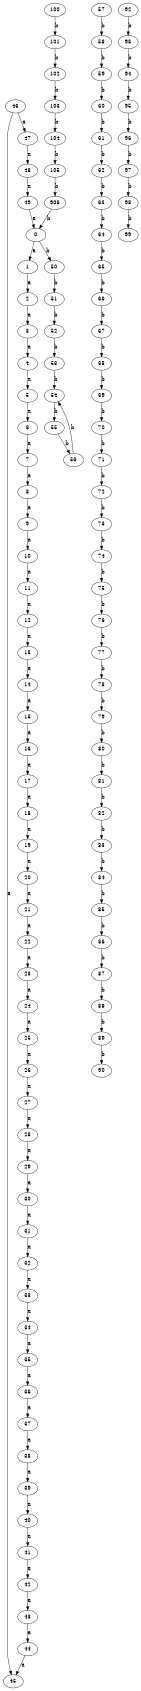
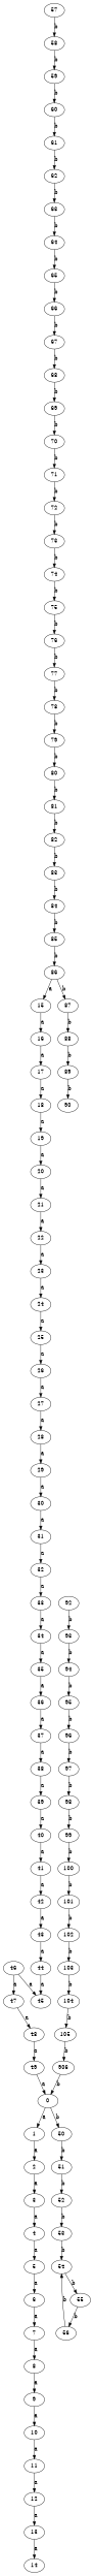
  digraph {
    1
    2
    3
    4
    5
    6
    7
    8
    9
    10
    11
    12
    13
    14
    15
    16
    17
    18
    19
    20
    21
    22
    23
    24
    25
    26
    27
    28
    29
    30
    31
    32
    33
    34
    35
    36
    37
    38
    39
    40
    41
    42
    43
    44
    45
    46
    47
    48
    49
    0
    50
    51
    52
    53
    54
    55
    56
    57
    58
    59
    60
    61
    62
    63
    64
    65
    66
    67
    68
    69
    70
    71
    72
    73
    74
    75
    76
    77
    78
    79
    80
    81
    82
    83
    84
    85
    86
    87
    88
    89
    90
    92
    93
    94
    95
    96
    97
    98
    99
    100
    101
    102
    103
    104
    105
    n106 [label=906]
    1 -> 2 [label=a]
    2 -> 3 [label=a]
    3 -> 4 [label=a]
    4 -> 5 [label=a]
    5 -> 6 [label=a]
    6 -> 7 [label=a]
    7 -> 8 [label=a]
    8 -> 9 [label=a]
    9 -> 10 [label=a]
    10 -> 11 [label=a]
    11 -> 12 [label=a]
    12 -> 13 [label=a]
    13 -> 14 [label=a]
-   14 -> 15 [label=a]
+   86 -> 15 [label=a]
    15 -> 16 [label=a]
    16 -> 17 [label=a]
    17 -> 18 [label=a]
    18 -> 19 [label=a]
    19 -> 20 [label=a]
    20 -> 21 [label=a]
    21 -> 22 [label=a]
    22 -> 23 [label=a]
    23 -> 24 [label=a]
    24 -> 25 [label=a]
    25 -> 26 [label=a]
    26 -> 27 [label=a]
    27 -> 28 [label=a]
    28 -> 29 [label=a]
    29 -> 30 [label=a]
    30 -> 31 [label=a]
    31 -> 32 [label=a]
    32 -> 33 [label=a]
    33 -> 34 [label=a]
    34 -> 35 [label=a]
    35 -> 36 [label=a]
    36 -> 37 [label=a]
    37 -> 38 [label=a]
    38 -> 39 [label=a]
    39 -> 40 [label=a]
    40 -> 41 [label=a]
    41 -> 42 [label=a]
    42 -> 43 [label=a]
    43 -> 44 [label=a]
    44 -> 45 [label=a]
    46 -> 45 [label=a]
    46 -> 47 [label=a]
    47 -> 48 [label=a]
    48 -> 49 [label=a]
    49 -> 0 [label=a]
    0 -> 1 [label=a]
    0 -> 50 [label=b]
    50 -> 51 [label=b]
    51 -> 52 [label=b]
    52 -> 53 [label=b]
    53 -> 54 [label=b]
    54 -> 55 [label=b]
    55 -> 56 [label=b]
    56 -> 54 [label=b]
    57 -> 58 [label=b]
    58 -> 59 [label=b]
    59 -> 60 [label=b]
    60 -> 61 [label=b]
    61 -> 62 [label=b]
    62 -> 63 [label=b]
    63 -> 64 [label=b]
    64 -> 65 [label=b]
    65 -> 66 [label=b]
    66 -> 67 [label=b]
    67 -> 68 [label=b]
    68 -> 69 [label=b]
    69 -> 70 [label=b]
    70 -> 71 [label=b]
    71 -> 72 [label=b]
    72 -> 73 [label=b]
    73 -> 74 [label=b]
    74 -> 75 [label=b]
    75 -> 76 [label=b]
    76 -> 77 [label=b]
    77 -> 78 [label=b]
    78 -> 79 [label=b]
    79 -> 80 [label=b]
    80 -> 81 [label=b]
    81 -> 82 [label=b]
    82 -> 83 [label=b]
    83 -> 84 [label=b]
    84 -> 85 [label=b]
    85 -> 86 [label=b]
    86 -> 87 [label=b]
    87 -> 88 [label=b]
    88 -> 89 [label=b]
    89 -> 90 [label=b]
    92 -> 93 [label=b]
    93 -> 94 [label=b]
    94 -> 95 [label=b]
    95 -> 96 [label=b]
    96 -> 97 [label=b]
    97 -> 98 [label=b]
    98 -> 99 [label=b]
+   99 -> 100 [label=b]
    100 -> 101 [label=b]
    101 -> 102 [label=b]
    102 -> 103 [label=b]
    103 -> 104 [label=b]
    104 -> 105 [label=b]
    105 -> n106 [label=b]
    n106 -> 0 [label=b]
  }
